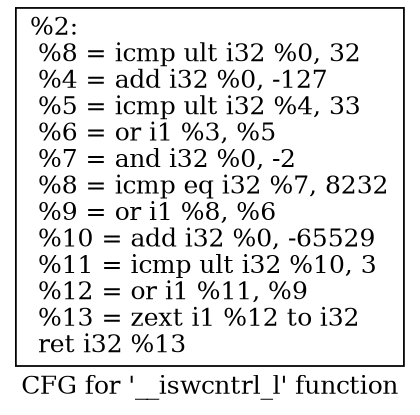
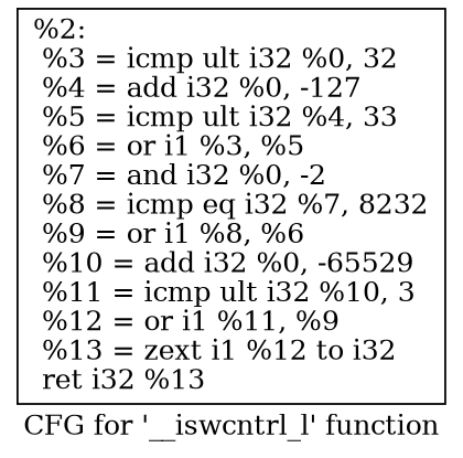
  digraph {
    label="CFG for '__iswcntrl_l' function"
-   n1 [label="{%2:\l  %8 = icmp ult i32 %0, 32\l  %4 = add i32 %0, -127\l  %5 = icmp ult i32 %4, 33\l  %6 = or i1 %3, %5\l  %7 = and i32 %0, -2\l  %8 = icmp eq i32 %7, 8232\l  %9 = or i1 %8, %6\l  %10 = add i32 %0, -65529\l  %11 = icmp ult i32 %10, 3\l  %12 = or i1 %11, %9\l  %13 = zext i1 %12 to i32\l  ret i32 %13\l}" shape=record]
+   n1 [label="{%2:\l  %3 = icmp ult i32 %0, 32\l  %4 = add i32 %0, -127\l  %5 = icmp ult i32 %4, 33\l  %6 = or i1 %3, %5\l  %7 = and i32 %0, -2\l  %8 = icmp eq i32 %7, 8232\l  %9 = or i1 %8, %6\l  %10 = add i32 %0, -65529\l  %11 = icmp ult i32 %10, 3\l  %12 = or i1 %11, %9\l  %13 = zext i1 %12 to i32\l  ret i32 %13\l}" shape=record]
  }
